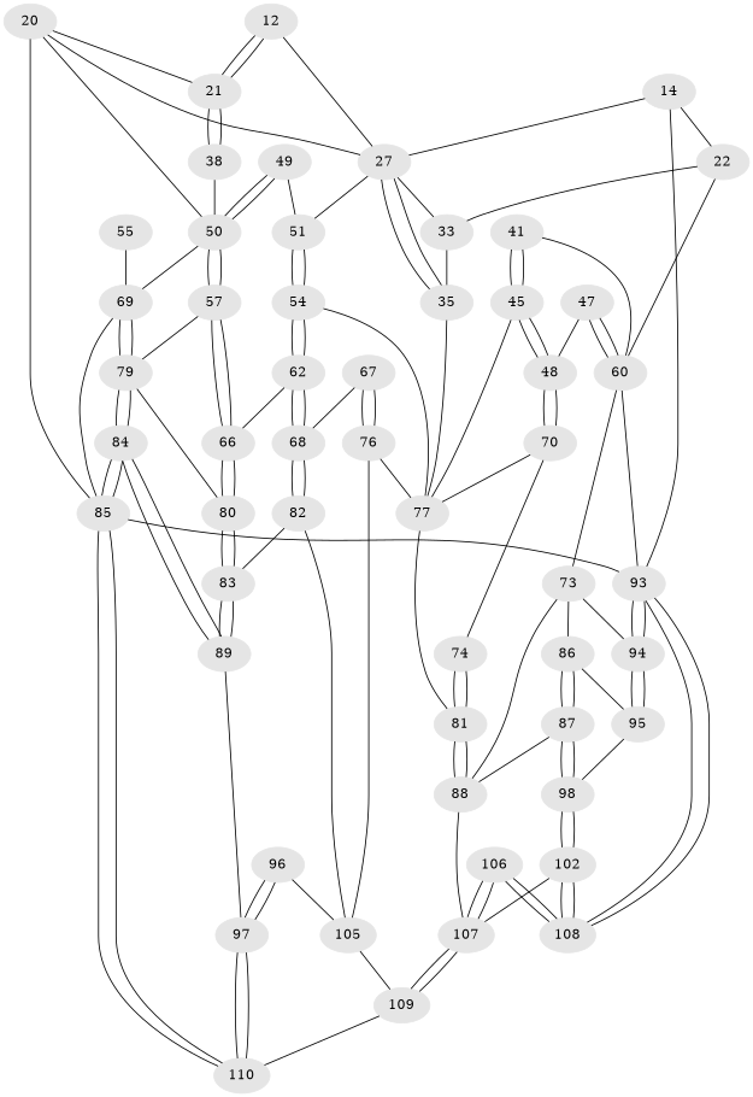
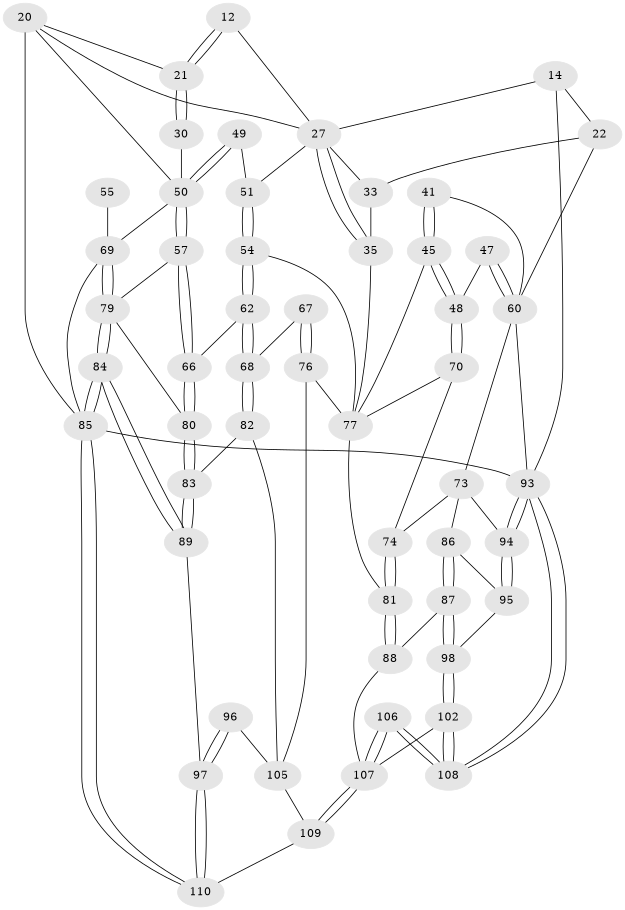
  graph {
    node [color=gray90 style=filled]
    12
    21
    27 [super="+16+15+11"]
-   30 [super="+29" label=38]
+   30 [super="+29"]
    33 [super="+26+25"]
    35 [super="+34"]
    51 [super="+28"]
    14 [super="+4"]
    22 [super="+13"]
    93 [super="+5"]
    60 [super="+24+39"]
    94
    108
    20 [super="+19"]
    50 [super="+43+42+41+32"]
    85 [super="+6+17"]
    57
    69 [super="+59+56"]
    110
    73 [super="+72"]
    77 [super="+71+64"]
    54
    81
    n24 [label=41]
    45
    48
    70
    47
    74
    49
    n31 [label=66]
    79 [super="+78"]
    62
    68
    55
    80
    84
    86
    82
    83
    67
    76 [super="+75+66"]
    105 [super="+92+90"]
    87
    95
    88
    109 [super="+104+101"]
    89
    107 [super="+100+99+103"]
    97
    98
    102
    96
    106
    12 -- 21
    12 -- 21
    12 -- 27 [weight=2]
    21 -- 30
    21 -- 30
    27 -- 33
    27 -- 35
    27 -- 35
    27 -- 51
    30 -- 50 [weight=2]
    33 -- 35
    35 -- 77 [weight=2]
    51 -- 54
    51 -- 54
    14 -- 27 [weight=2]
    14 -- 22 [weight=2]
    14 -- 93
    22 -- 33
    22 -- 60
    93 -- 94
    93 -- 94
    93 -- 108
    93 -- 108
    60 -- 93
    60 -- 73
    94 -- 95
    94 -- 95
    20 -- 21
    20 -- 27
    20 -- 50
    20 -- 85 [weight=2]
    50 -- 57
    50 -- 57
    50 -- 69 [weight=2]
    85 -- 93 [weight=2]
    85 -- 110
    85 -- 110
    57 -- n31
    57 -- n31
    57 -- 79
    69 -- 85 [weight=2]
    69 -- 79 [weight=2]
    69 -- 79
    73 -- 94
-   73 -- 88
+   73 -- 74
    73 -- 86
    77 -- 81
    54 -- 77
    54 -- 62
    54 -- 62
    81 -- 88
    81 -- 88
    n24 -- 60
    n24 -- 45
    n24 -- 45
    45 -- 77
    45 -- 48
    45 -- 48
    48 -- 70
    48 -- 70
    70 -- 77
    70 -- 74
    47 -- 60 [weight=2]
    47 -- 60
    47 -- 48
    74 -- 81
    74 -- 81
    49 -- 51
    49 -- 50 [weight=2]
    49 -- 50
    n31 -- 80
    n31 -- 80
    79 -- 80
    79 -- 84
    79 -- 84
    62 -- n31
    62 -- 68
    62 -- 68
    68 -- 82
    68 -- 82
    55 -- 69 [weight=3]
    80 -- 83
    80 -- 83
    84 -- 85
    84 -- 85
    84 -- 89
    84 -- 89
    86 -- 87
    86 -- 87
    86 -- 95
    82 -- 83
    82 -- 105
    83 -- 89
    83 -- 89
    67 -- 68
    67 -- 76 [weight=2]
    67 -- 76
    76 -- 77 [weight=3]
    76 -- 105
    105 -- 109 [weight=2]
    87 -- 88
    87 -- 98
    87 -- 98
    95 -- 98
    88 -- 107
    109 -- 110
    89 -- 97
    107 -- 109 [weight=2]
    107 -- 109
    97 -- 110
    97 -- 110
    98 -- 102
    98 -- 102
    102 -- 108
    102 -- 108
    102 -- 107
    96 -- 105 [weight=2]
    96 -- 97
    96 -- 97
    106 -- 108
    106 -- 108
    106 -- 107 [weight=2]
    106 -- 107
  }
